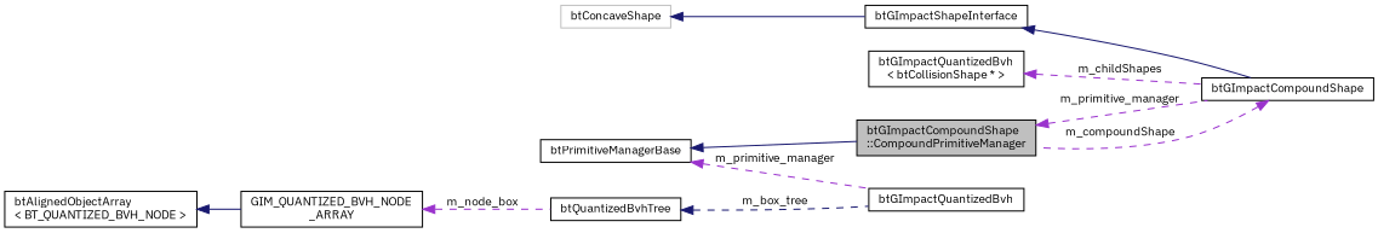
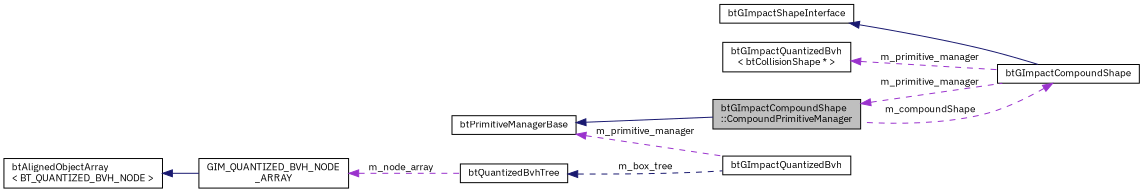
  digraph {
    fontname="IBM Plex Sans"
    rankdir=LR
    node [color=black fillcolor=white fontname="IBM Plex Sans" fontsize=10 shape=record style=filled]
    edge [color=darkorchid3 dir=back fontname="IBM Plex Sans" fontsize=10 labelfontname=Helvetica labelfontsize=10 style=dashed]
    n1 [fillcolor=grey75 fontcolor=black height=0.2 label="btGImpactCompoundShape\l::CompoundPrimitiveManager" width=0.4]
    n2 [height=0.2 label=btGImpactCompoundShape width=0.4]
    n3 [height=0.2 label=btPrimitiveManagerBase width=0.4]
    n4 [height=0.2 label=btGImpactQuantizedBvh width=0.4]
    n5 [height=0.2 label=btGImpactShapeInterface width=0.4]
-   n6 [color=grey75 height=0.2 label=btConcaveShape width=0.4]
    n7 [height=0.2 label=btQuantizedBvhTree width=0.4]
    n8 [height=0.2 label="GIM_QUANTIZED_BVH_NODE\l_ARRAY" width=0.4]
    n9 [height=0.2 label="btAlignedObjectArray\l\< BT_QUANTIZED_BVH_NODE \>" width=0.4]
    n10 [height=0.2 label="btGImpactQuantizedBvh\l\< btCollisionShape * \>" width=0.4]
    n1 -> n2 [label=" m_primitive_manager"]
    n2 -> n1 [label=" m_compoundShape"]
    n3 -> n1 [color=midnightblue style=solid]
    n3 -> n4 [label=" m_primitive_manager"]
    n5 -> n2 [color=midnightblue style=solid]
-   n6 -> n5 [color=midnightblue style=solid]
    n7 -> n4 [color=midnightblue label=" m_box_tree"]
-   n8 -> n7 [label=" m_node_box"]
+   n8 -> n7 [label=" m_node_array"]
    n9 -> n8 [color=midnightblue style=solid]
-   n10 -> n2 [label=" m_childShapes"]
+   n10 -> n2 [label=" m_primitive_manager"]
  }
